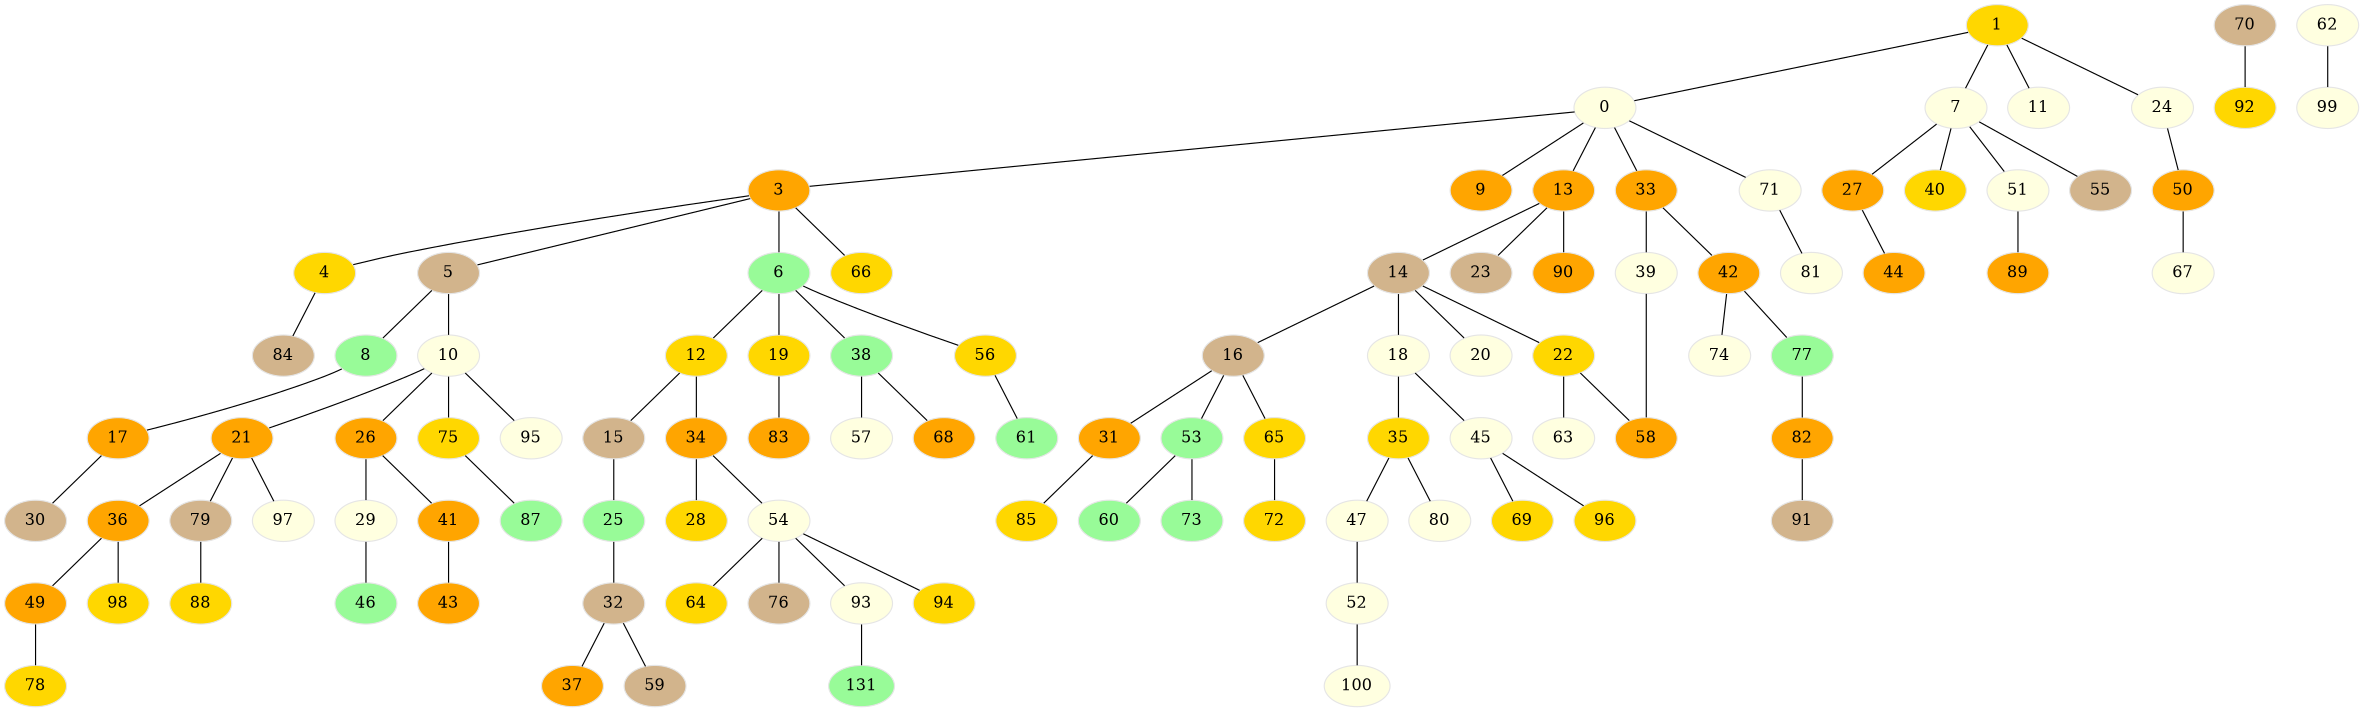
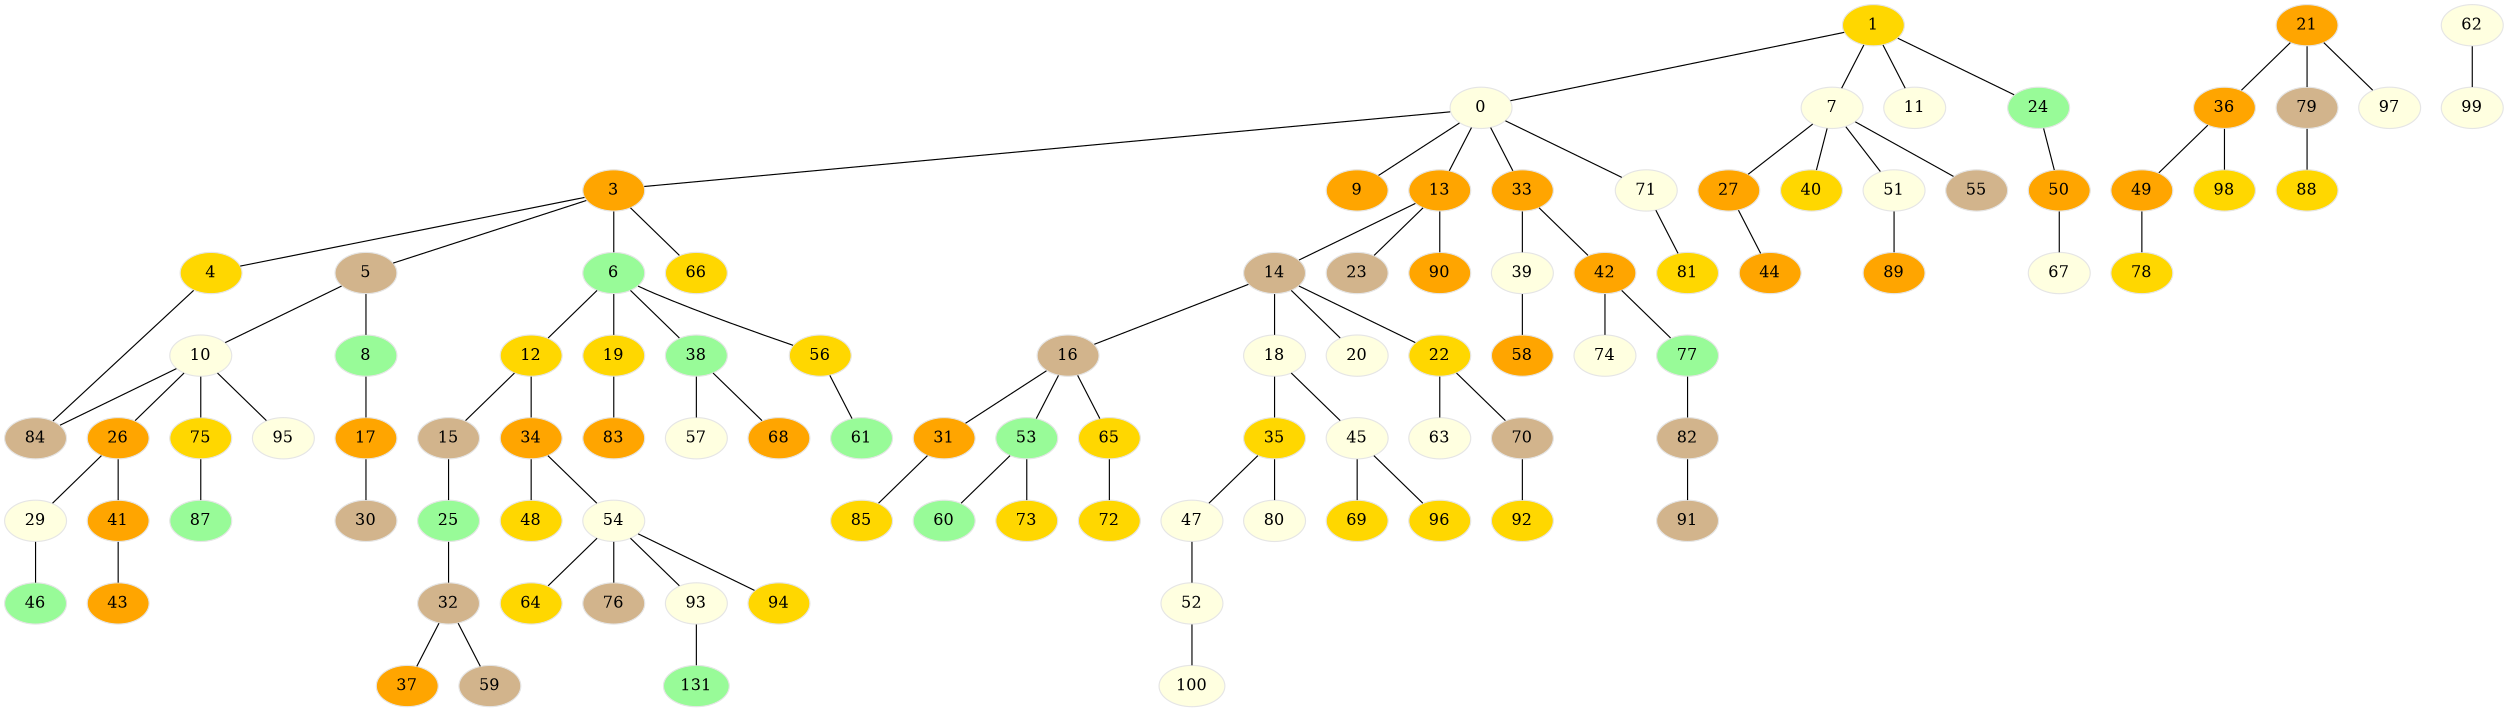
  graph {
    node [color=gray90 fillcolor=lightyellow style=filled]
    1 [fillcolor=gold]
    n2 [label=0]
    7
    11
-   24
+   24 [fillcolor=palegreen]
    3 [fillcolor=orange]
    9 [fillcolor=orange]
    13 [fillcolor=orange]
    33 [fillcolor=orange]
    71
    27 [fillcolor=orange]
    40 [fillcolor=gold]
    51
    55 [fillcolor=tan]
    50 [fillcolor=orange]
    4 [fillcolor=gold]
    5 [fillcolor=tan]
    6 [fillcolor=palegreen]
    66 [fillcolor=gold]
    14 [fillcolor=tan]
    23 [fillcolor=tan]
    90 [fillcolor=orange]
    39
    42 [fillcolor=orange]
-   81
+   81 [fillcolor=gold]
    84 [fillcolor=tan]
    8 [fillcolor=palegreen]
    10
    12 [fillcolor=gold]
    19 [fillcolor=gold]
    38 [fillcolor=palegreen]
    56 [fillcolor=gold]
    17 [fillcolor=orange]
    21 [fillcolor=orange]
    26 [fillcolor=orange]
    75 [fillcolor=gold]
    95
    15 [fillcolor=tan]
    34 [fillcolor=orange]
    83 [fillcolor=orange]
    57
    68 [fillcolor=orange]
    61 [fillcolor=palegreen]
    44 [fillcolor=orange]
    89 [fillcolor=orange]
    30 [fillcolor=tan]
    36 [fillcolor=orange]
    79 [fillcolor=tan]
    97
    29
    41 [fillcolor=orange]
    87 [fillcolor=palegreen]
    25 [fillcolor=palegreen]
-   48 [fillcolor=gold label=28]
+   48 [fillcolor=gold]
    54
    16 [fillcolor=tan]
    18
    20
    22 [fillcolor=gold]
    31 [fillcolor=orange]
    53 [fillcolor=palegreen]
    65 [fillcolor=gold]
    35 [fillcolor=gold]
    45
    63
    70 [fillcolor=tan]
    32 [fillcolor=tan]
    85 [fillcolor=gold]
    60 [fillcolor=palegreen]
-   73 [fillcolor=palegreen]
+   73 [fillcolor=gold]
    72 [fillcolor=gold]
    47
    80
    69 [fillcolor=gold]
    96 [fillcolor=gold]
    49 [fillcolor=orange]
    98 [fillcolor=gold]
    88 [fillcolor=gold]
    92 [fillcolor=gold]
    67
    37 [fillcolor=orange]
    59 [fillcolor=tan]
    46 [fillcolor=palegreen]
    43 [fillcolor=orange]
    62
    99
    58 [fillcolor=orange]
    74
    77 [fillcolor=palegreen]
    64 [fillcolor=gold]
    76 [fillcolor=tan]
    93
    94 [fillcolor=gold]
    52
    78 [fillcolor=gold]
-   82 [fillcolor=orange]
+   82 [fillcolor=tan]
    100
    n98 [fillcolor=palegreen label=131]
    91 [fillcolor=tan]
    1 -- n2
    1 -- 7
    1 -- 11
    1 -- 24
    n2 -- 3
    n2 -- 9
    n2 -- 13
    n2 -- 33
    n2 -- 71
    7 -- 27
    7 -- 40
    7 -- 51
    7 -- 55
    24 -- 50
    3 -- 4
    3 -- 5
    3 -- 6
    3 -- 66
    13 -- 14
    13 -- 23
    13 -- 90
    33 -- 39
    33 -- 42
    71 -- 81
    27 -- 44
    51 -- 89
    50 -- 67
    4 -- 84
    5 -- 8
    5 -- 10
    6 -- 12
    6 -- 19
    6 -- 38
    6 -- 56
    14 -- 16
    14 -- 18
    14 -- 20
    14 -- 22
    39 -- 58
    42 -- 74
    42 -- 77
    8 -- 17
-   10 -- 21
+   10 -- 84
    10 -- 26
    10 -- 75
    10 -- 95
    12 -- 15
    12 -- 34
    19 -- 83
    38 -- 57
    38 -- 68
    56 -- 61
    17 -- 30
    21 -- 36
    21 -- 79
    21 -- 97
    26 -- 29
    26 -- 41
    75 -- 87
    15 -- 25
    34 -- 48
    34 -- 54
    36 -- 49
    36 -- 98
    79 -- 88
    29 -- 46
    41 -- 43
    25 -- 32
    54 -- 64
    54 -- 76
    54 -- 93
    54 -- 94
    16 -- 31
    16 -- 53
    16 -- 65
    18 -- 35
    18 -- 45
    22 -- 63
-   22 -- 58
+   22 -- 70
    31 -- 85
    53 -- 60
    53 -- 73
    65 -- 72
    35 -- 47
    35 -- 80
    45 -- 69
    45 -- 96
    70 -- 92
    32 -- 37
    32 -- 59
    47 -- 52
    49 -- 78
    62 -- 99
    77 -- 82
    93 -- n98
    52 -- 100
    82 -- 91
  }
